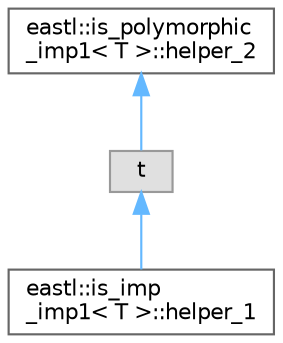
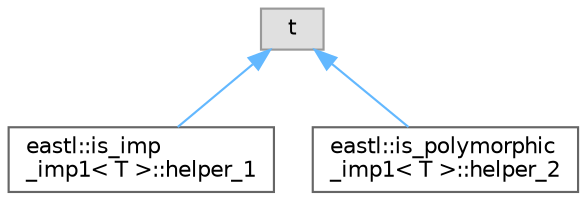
  digraph {
    rankdir=TB
    node [color=grey40 fillcolor=white fontname=Helvetica fontsize=10 shape=box style=filled]
    edge [color=steelblue1 dir=back fontname=Helvetica fontsize=10 labelfontname=Helvetica labelfontsize=10 style=solid]
    n1 [color=grey60 fillcolor="#E0E0E0" height=0.2 label=t width=0.4]
    n2 [height=0.2 label="eastl::is_imp\l_imp1\< T \>::helper_1" width=0.4]
    n3 [height=0.2 label="eastl::is_polymorphic\l_imp1\< T \>::helper_2" width=0.4]
    n1 -> n2
-   n3 -> n1
+   n1 -> n3
  }
